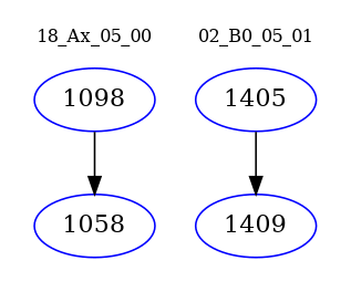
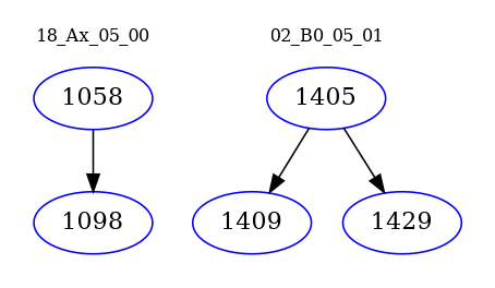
  digraph {
    node [color=blue]
    edge [color=black]
    n1 [label=1098]
    n2 [label=1058]
    n3 [label=1405]
    n4 [label=1409]
+   n5 [label=1429]
    subgraph cluster_1 {
      color=white
      fontsize=10
      label="18_Ax_05_00"
      n1
      n2
    }
    subgraph cluster_2 {
      color=white
      fontsize=10
      label="02_B0_05_01"
      n3
      n4
+     n5
    }
-   n1 -> n2
+   n2 -> n1
    n3 -> n4
+   n3 -> n5
  }
